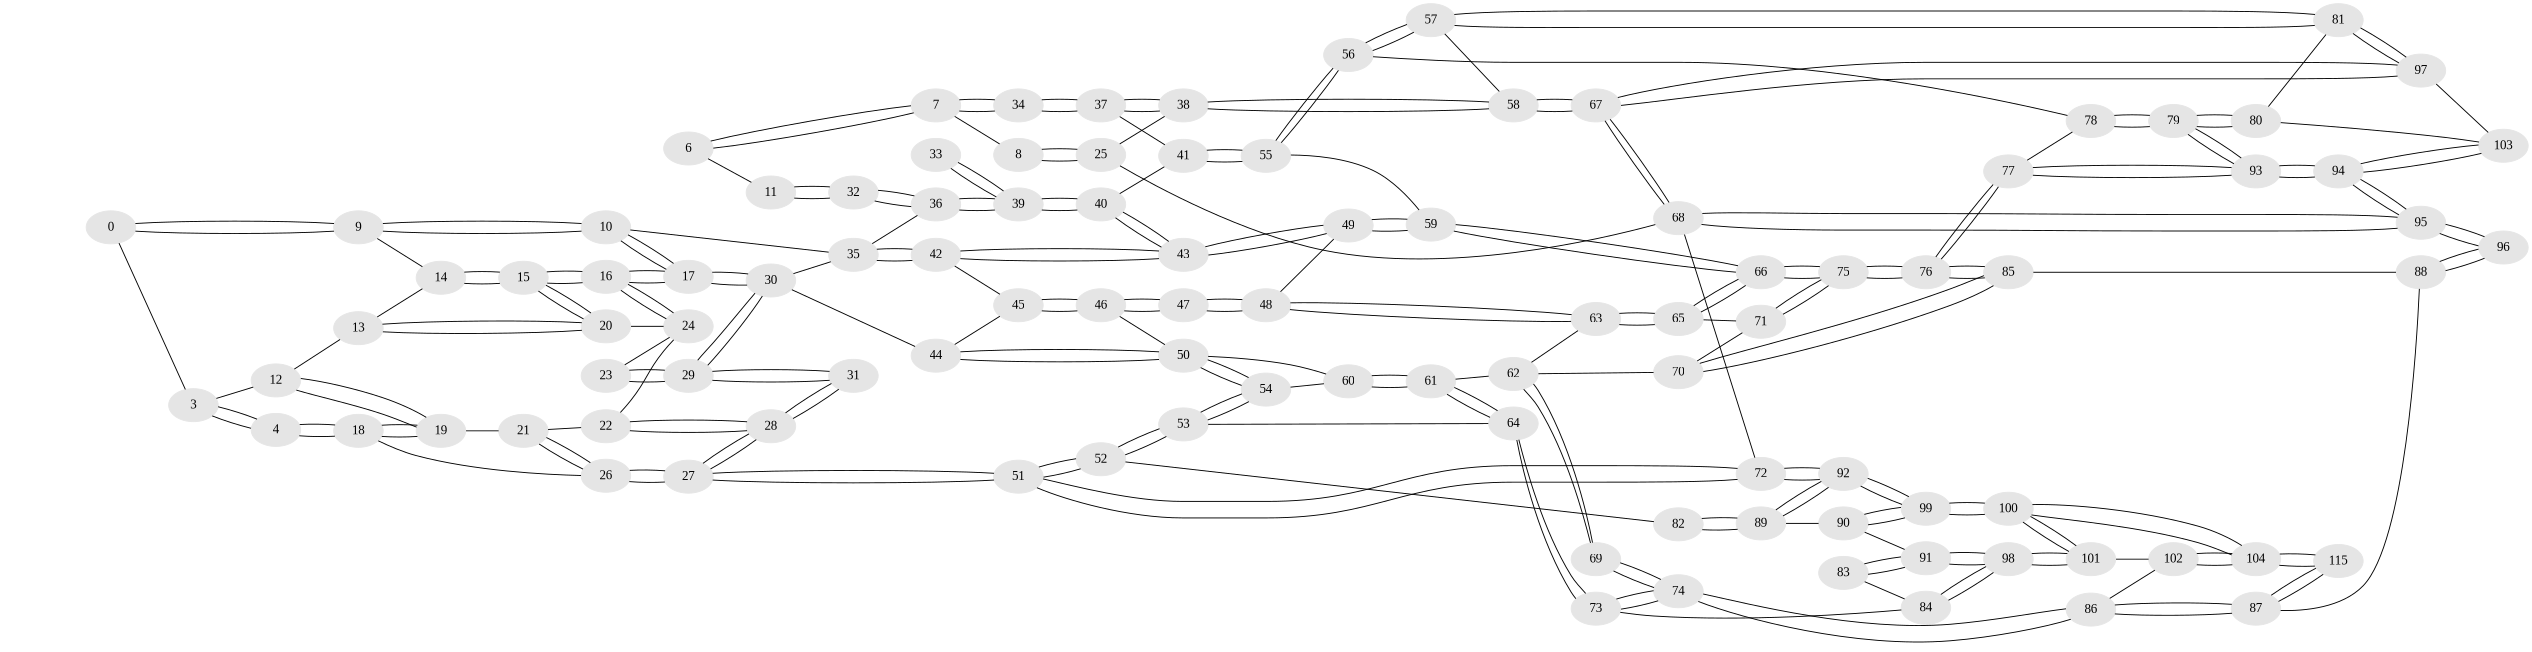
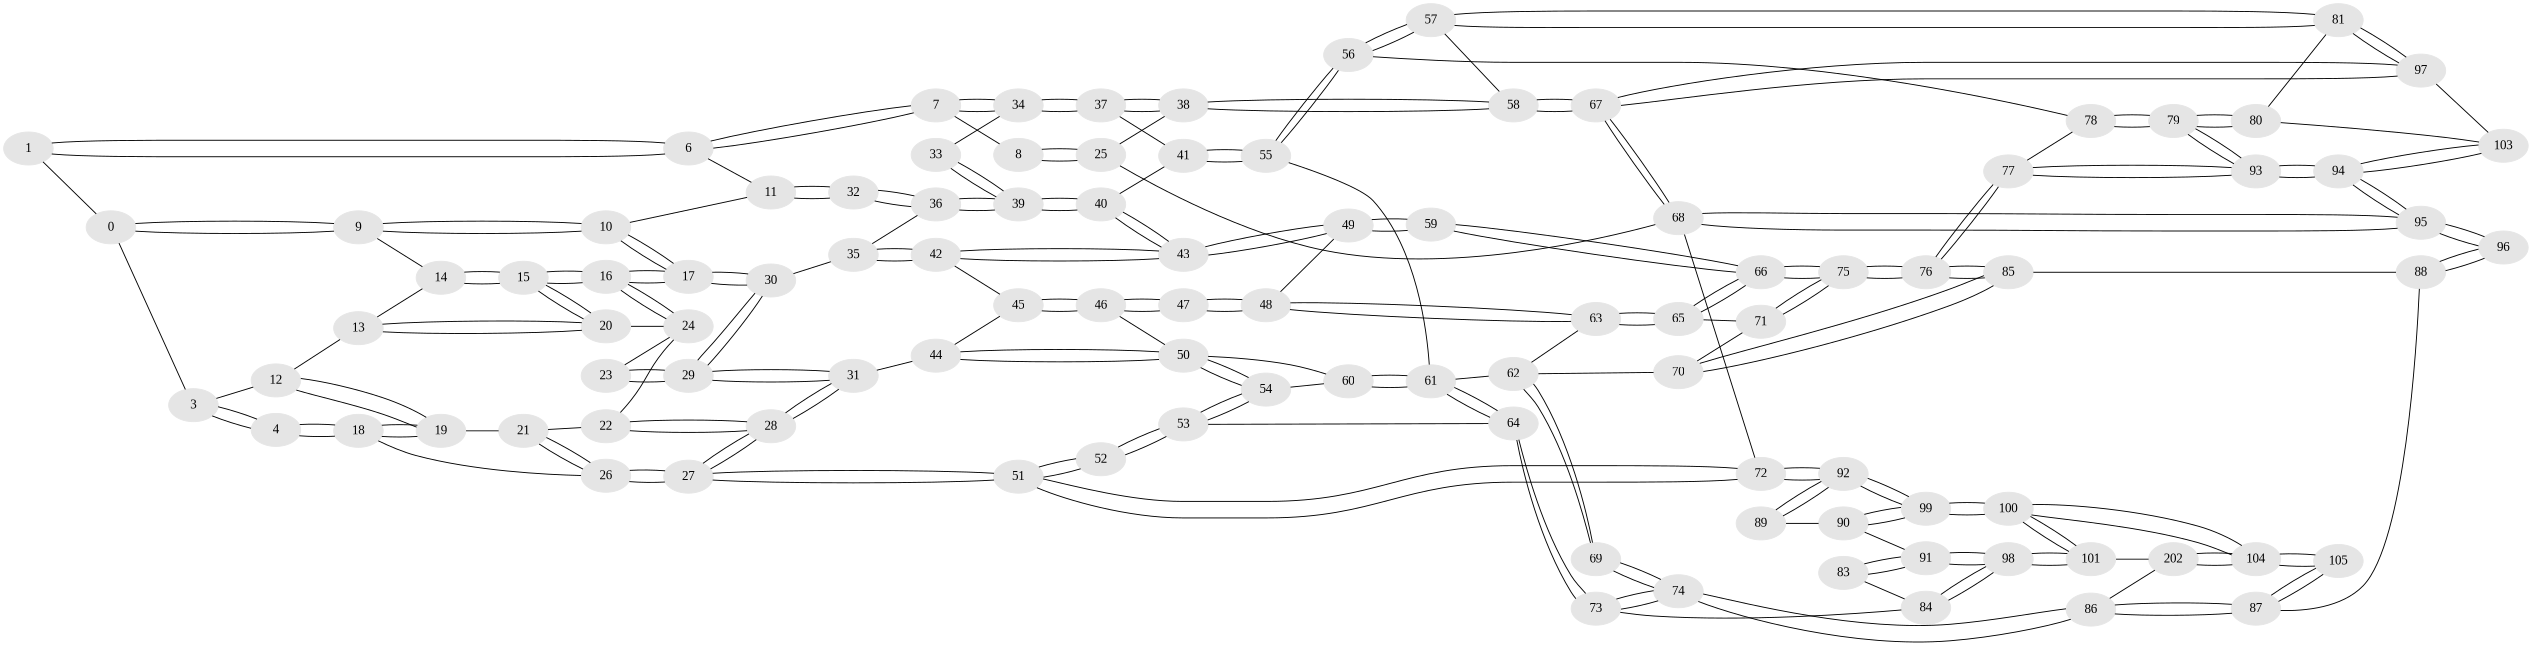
  graph {
    fontname="Liberation Serif"
    rankdir=LR
    node [color=gray90 fontname="Liberation Serif" style=filled]
    edge [fontname="Liberation Serif"]
    n1 [label=0]
+   1
    6
    3
    9
    7
    11
    4
    12
    10
    14
    18
    13
    19
    26
    72
    92
    8
    25
    38
    68
    34
    32
    37
    17
    15
    30
    36
    20
    21
    24
    16
    35
    27
    22
    28
    23
    29
    31
    58
    95
    51
    52
    44
    42
    45
    50
    33
    39
    40
    41
    43
    55
    67
    49
    59
    56
    46
    60
    54
    47
    48
    63
    61
    65
    66
    53
-   82
    64
    89
    73
    57
    78
    81
    79
    97
    75
    62
    69
    70
    74
    71
    84
    76
    103
    96
    85
    86
    88
    99
    98
    87
-   102
+   102 [label=202]
    77
    93
    94
    80
    83
    91
    90
    101
-   105 [label=115]
+   105
    104
    100
    n1 -- 3
    n1 -- 9
    n1 -- 9
+   1 -- n1
+   1 -- 6
+   1 -- 6
    6 -- 7
    6 -- 7
    6 -- 11
    3 -- 4
    3 -- 4
    3 -- 12
    9 -- 10
    9 -- 10
    9 -- 14
    7 -- 8
    7 -- 34
    7 -- 34
    11 -- 32
    11 -- 32
    4 -- 18
    4 -- 18
    12 -- 13
    12 -- 19
    12 -- 19
-   10 -- 35
+   10 -- 11
    10 -- 17
    10 -- 17
    14 -- 15
    14 -- 15
    18 -- 19
    18 -- 19
    18 -- 26
    13 -- 14
    13 -- 20
    13 -- 20
    19 -- 21
    26 -- 27
    26 -- 27
    72 -- 92
    72 -- 92
    92 -- 99
    92 -- 99
    8 -- 25
    8 -- 25
    25 -- 38
    25 -- 68
    38 -- 58
    38 -- 58
    68 -- 72
    68 -- 95
    68 -- 95
    34 -- 37
    34 -- 37
    32 -- 36
    32 -- 36
    37 -- 38
    37 -- 38
    37 -- 41
    17 -- 30
    17 -- 30
    15 -- 20
    15 -- 20
    15 -- 16
    15 -- 16
    30 -- 35
    36 -- 39
    36 -- 39
    20 -- 24
    21 -- 26
    21 -- 26
    21 -- 22
    16 -- 17
    16 -- 17
    16 -- 24
    16 -- 24
    35 -- 36
    35 -- 42
    35 -- 42
    27 -- 28
    27 -- 28
    27 -- 51
    27 -- 51
    22 -- 24
    22 -- 28
    22 -- 28
    28 -- 31
    28 -- 31
    23 -- 24
    23 -- 29
    23 -- 29
    29 -- 30
    29 -- 30
    29 -- 31
    29 -- 31
-   30 -- 44
+   31 -- 44
    58 -- 67
    58 -- 67
    95 -- 96
    95 -- 96
    51 -- 72
    51 -- 72
    51 -- 52
    51 -- 52
    52 -- 53
    52 -- 53
-   52 -- 82
    44 -- 45
    44 -- 50
    44 -- 50
    42 -- 45
    42 -- 43
    42 -- 43
    45 -- 46
    45 -- 46
    50 -- 60
    50 -- 54
    50 -- 54
+   33 -- 34
    33 -- 39
    33 -- 39
    39 -- 40
    39 -- 40
    40 -- 41
    40 -- 43
    40 -- 43
    41 -- 55
    41 -- 55
    43 -- 49
    43 -- 49
-   55 -- 59
+   55 -- 61
    55 -- 56
    55 -- 56
    67 -- 68
    67 -- 68
    67 -- 97
    67 -- 97
    49 -- 59
    49 -- 59
    59 -- 66
    59 -- 66
    56 -- 57
    56 -- 57
    56 -- 78
    46 -- 50
    46 -- 47
    46 -- 47
    60 -- 61
    60 -- 61
    54 -- 60
    47 -- 48
    47 -- 48
    48 -- 49
    48 -- 63
    48 -- 63
    63 -- 65
    63 -- 65
    61 -- 64
    61 -- 64
    61 -- 62
    65 -- 66
    65 -- 66
    65 -- 71
    66 -- 75
    66 -- 75
    53 -- 54
    53 -- 54
    53 -- 64
-   82 -- 89
-   82 -- 89
    64 -- 73
    64 -- 73
    89 -- 92
    89 -- 92
    89 -- 90
    73 -- 74
    73 -- 74
    73 -- 84
    57 -- 58
    57 -- 81
    57 -- 81
    78 -- 79
    78 -- 79
    81 -- 97
    81 -- 97
    79 -- 93
    79 -- 93
    79 -- 80
    79 -- 80
    97 -- 103
    75 -- 76
    75 -- 76
    62 -- 63
    62 -- 69
    62 -- 69
    62 -- 70
    69 -- 74
    69 -- 74
    70 -- 71
    70 -- 85
    70 -- 85
    74 -- 86
    74 -- 86
    71 -- 75
    71 -- 75
    84 -- 98
    84 -- 98
    76 -- 85
    76 -- 85
    76 -- 77
    76 -- 77
    85 -- 88
    86 -- 87
    86 -- 87
    86 -- 102
    88 -- 96
    88 -- 96
    99 -- 100
    99 -- 100
    98 -- 101
    98 -- 101
    87 -- 88
    87 -- 105
    87 -- 105
    102 -- 104
    102 -- 104
    77 -- 78
    77 -- 93
    77 -- 93
    93 -- 94
    93 -- 94
    94 -- 95
    94 -- 95
    94 -- 103
    94 -- 103
    80 -- 81
    80 -- 103
    83 -- 84
    83 -- 91
    83 -- 91
    91 -- 98
    91 -- 98
    90 -- 99
    90 -- 99
    90 -- 91
    101 -- 102
    104 -- 105
    104 -- 105
    100 -- 101
    100 -- 101
    100 -- 104
    100 -- 104
  }
